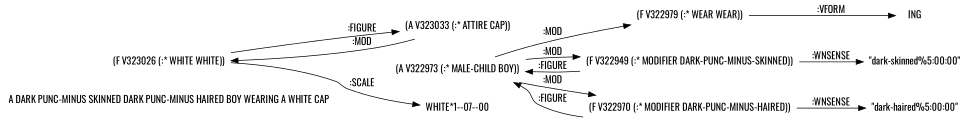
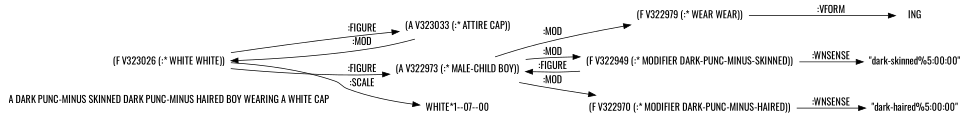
  digraph {
    fontname=Oswald
    rankdir=LR
    node [fontname=Oswald shape=none]
    edge [fontname=Oswald]
    "A DARK PUNC-MINUS SKINNED DARK PUNC-MINUS HAIRED BOY WEARING A WHITE CAP"
    n2 [label="(A V322973 (:* MALE-CHILD BOY))"]
    n3 [label="(F V322979 (:* WEAR WEAR))"]
    n4 [label="(F V322949 (:* MODIFIER DARK-PUNC-MINUS-SKINNED))"]
    n5 [label="(F V322970 (:* MODIFIER DARK-PUNC-MINUS-HAIRED))"]
    n6 [label=ING]
    n7 [label="\"dark-skinned%5:00:00\""]
    n8 [label="\"dark-haired%5:00:00\""]
    n9 [label="(A V323033 (:* ATTIRE CAP))"]
    n10 [label="(F V323026 (:* WHITE WHITE))"]
    n11 [label="WHITE*1--07--00"]
    n2 -> n3 [label=":MOD"]
    n2 -> n4 [label=":MOD"]
    n2 -> n5 [label=":MOD"]
    n3 -> n6 [label=":VFORM"]
    n4 -> n2 [label=":FIGURE"]
    n4 -> n7 [label=":WNSENSE"]
-   n5 -> n2 [label=":FIGURE"]
+   n10 -> n2 [label=":FIGURE"]
    n5 -> n8 [label=":WNSENSE"]
    n9 -> n10 [label=":MOD"]
    n10 -> n9 [label=":FIGURE"]
    n10 -> n11 [label=":SCALE"]
  }
